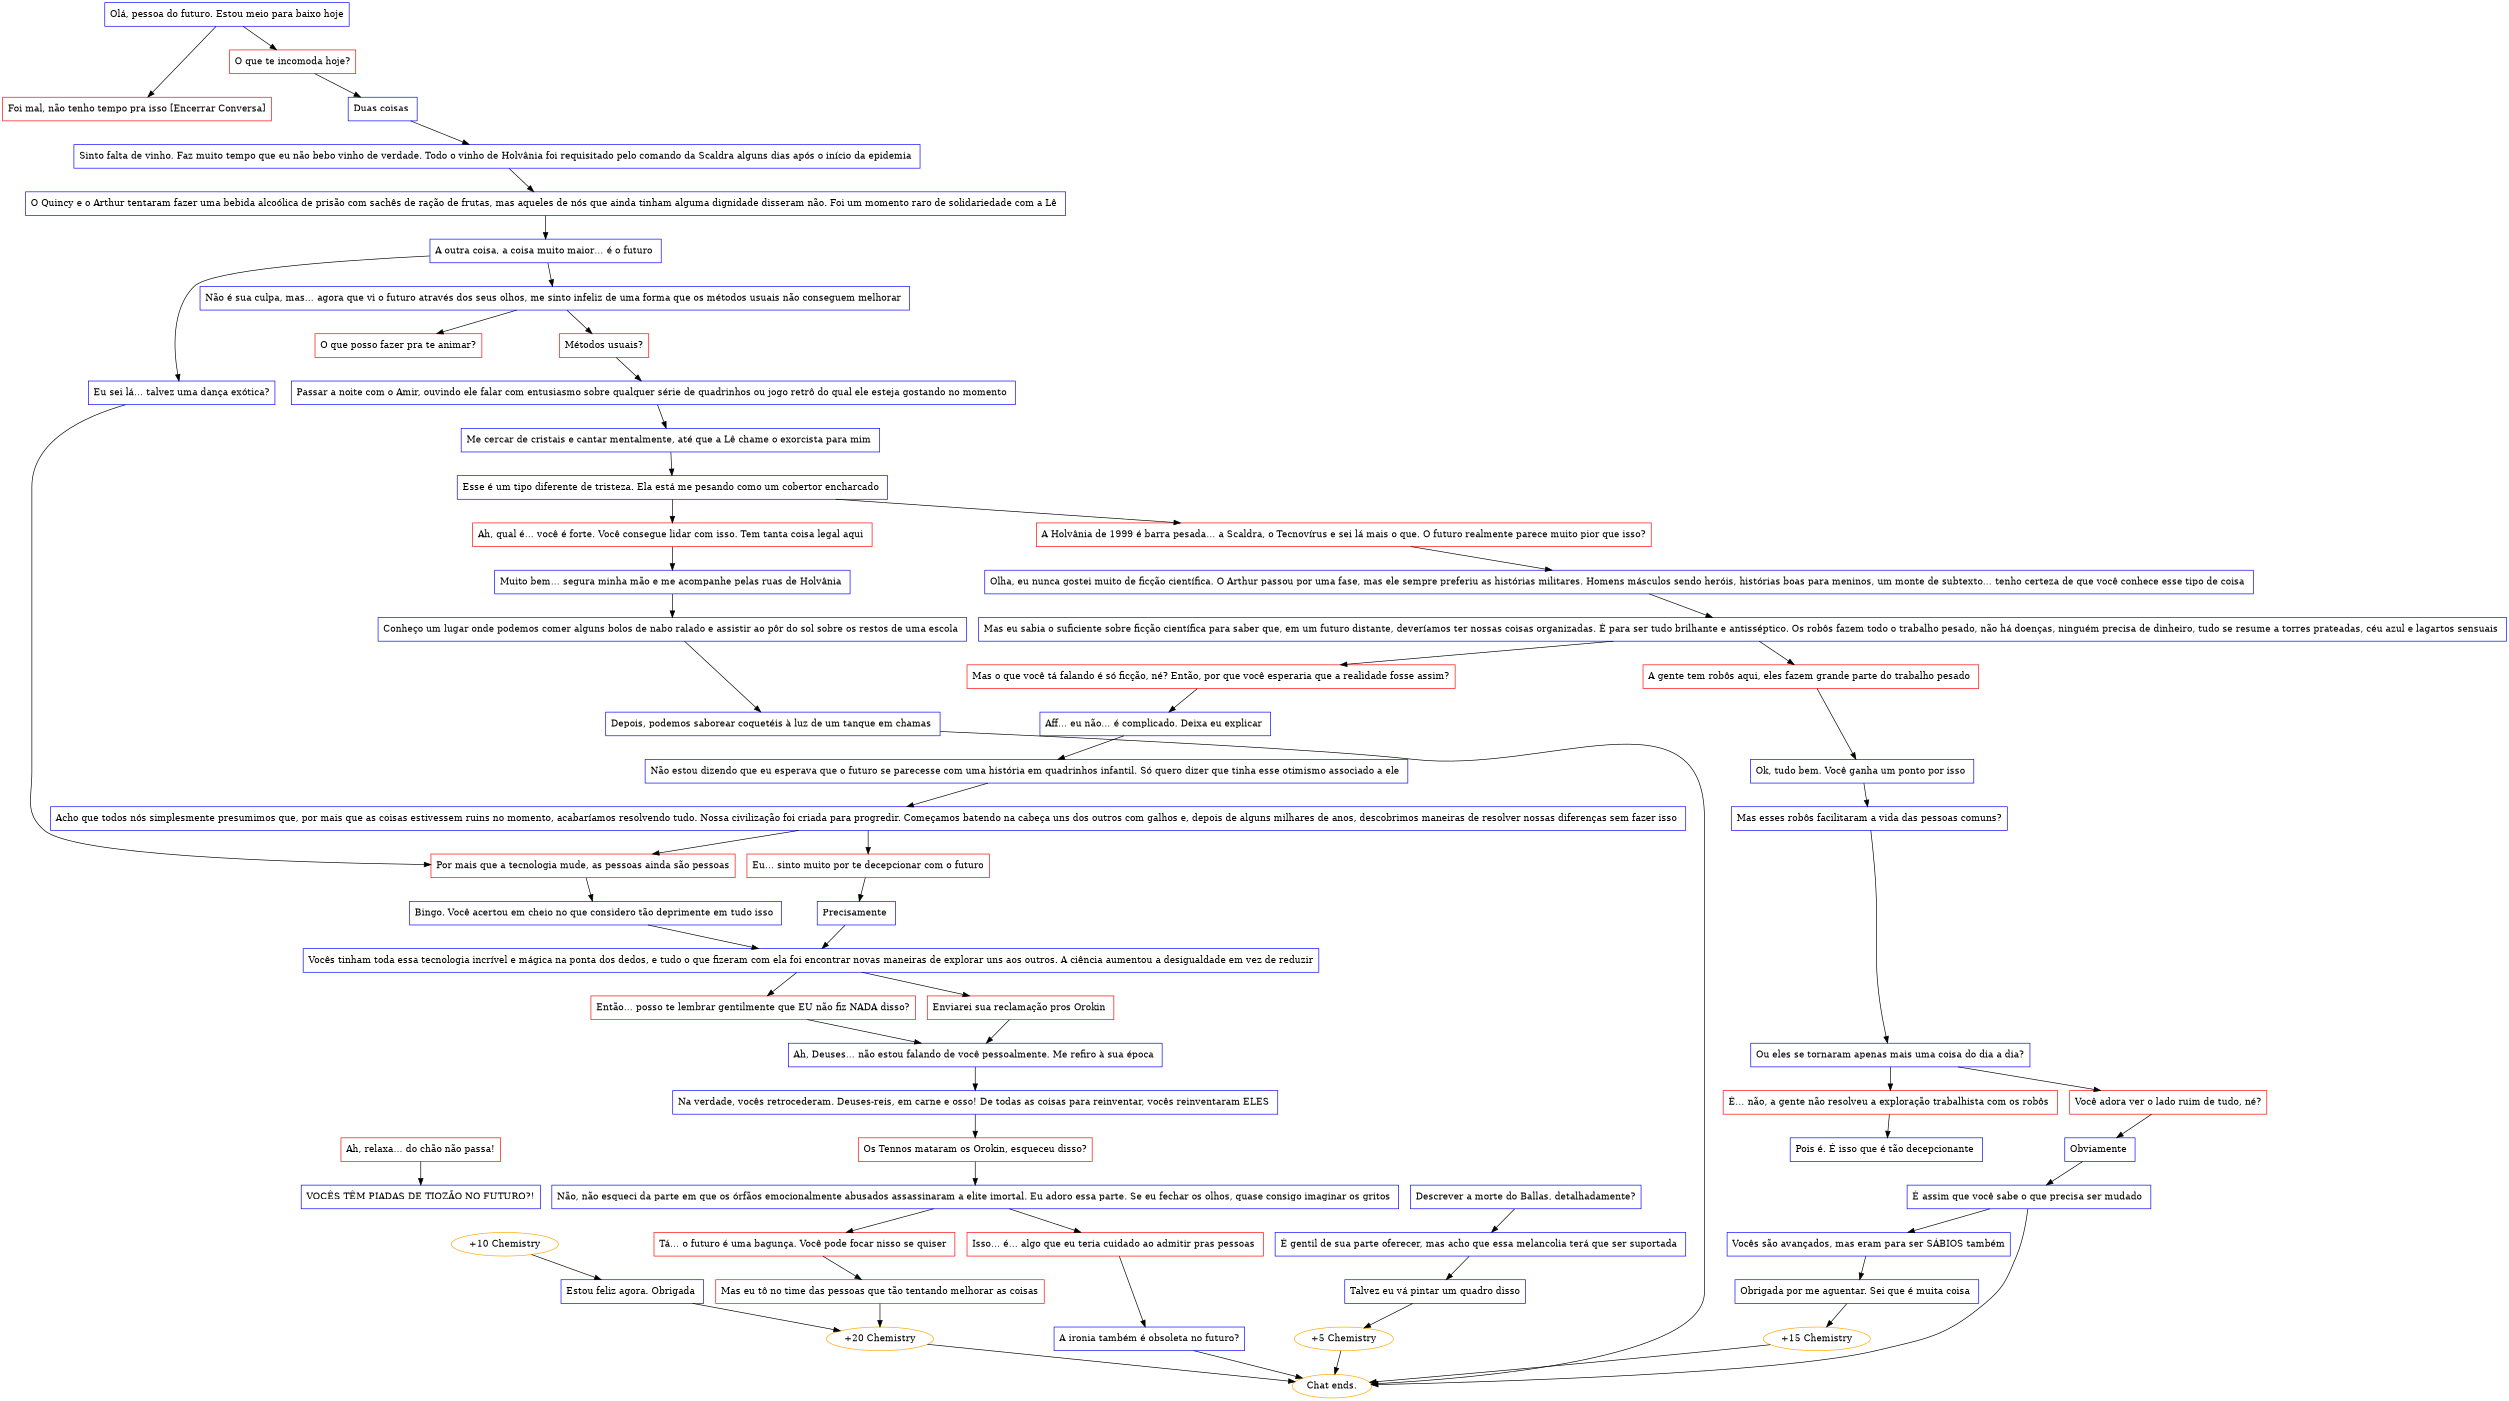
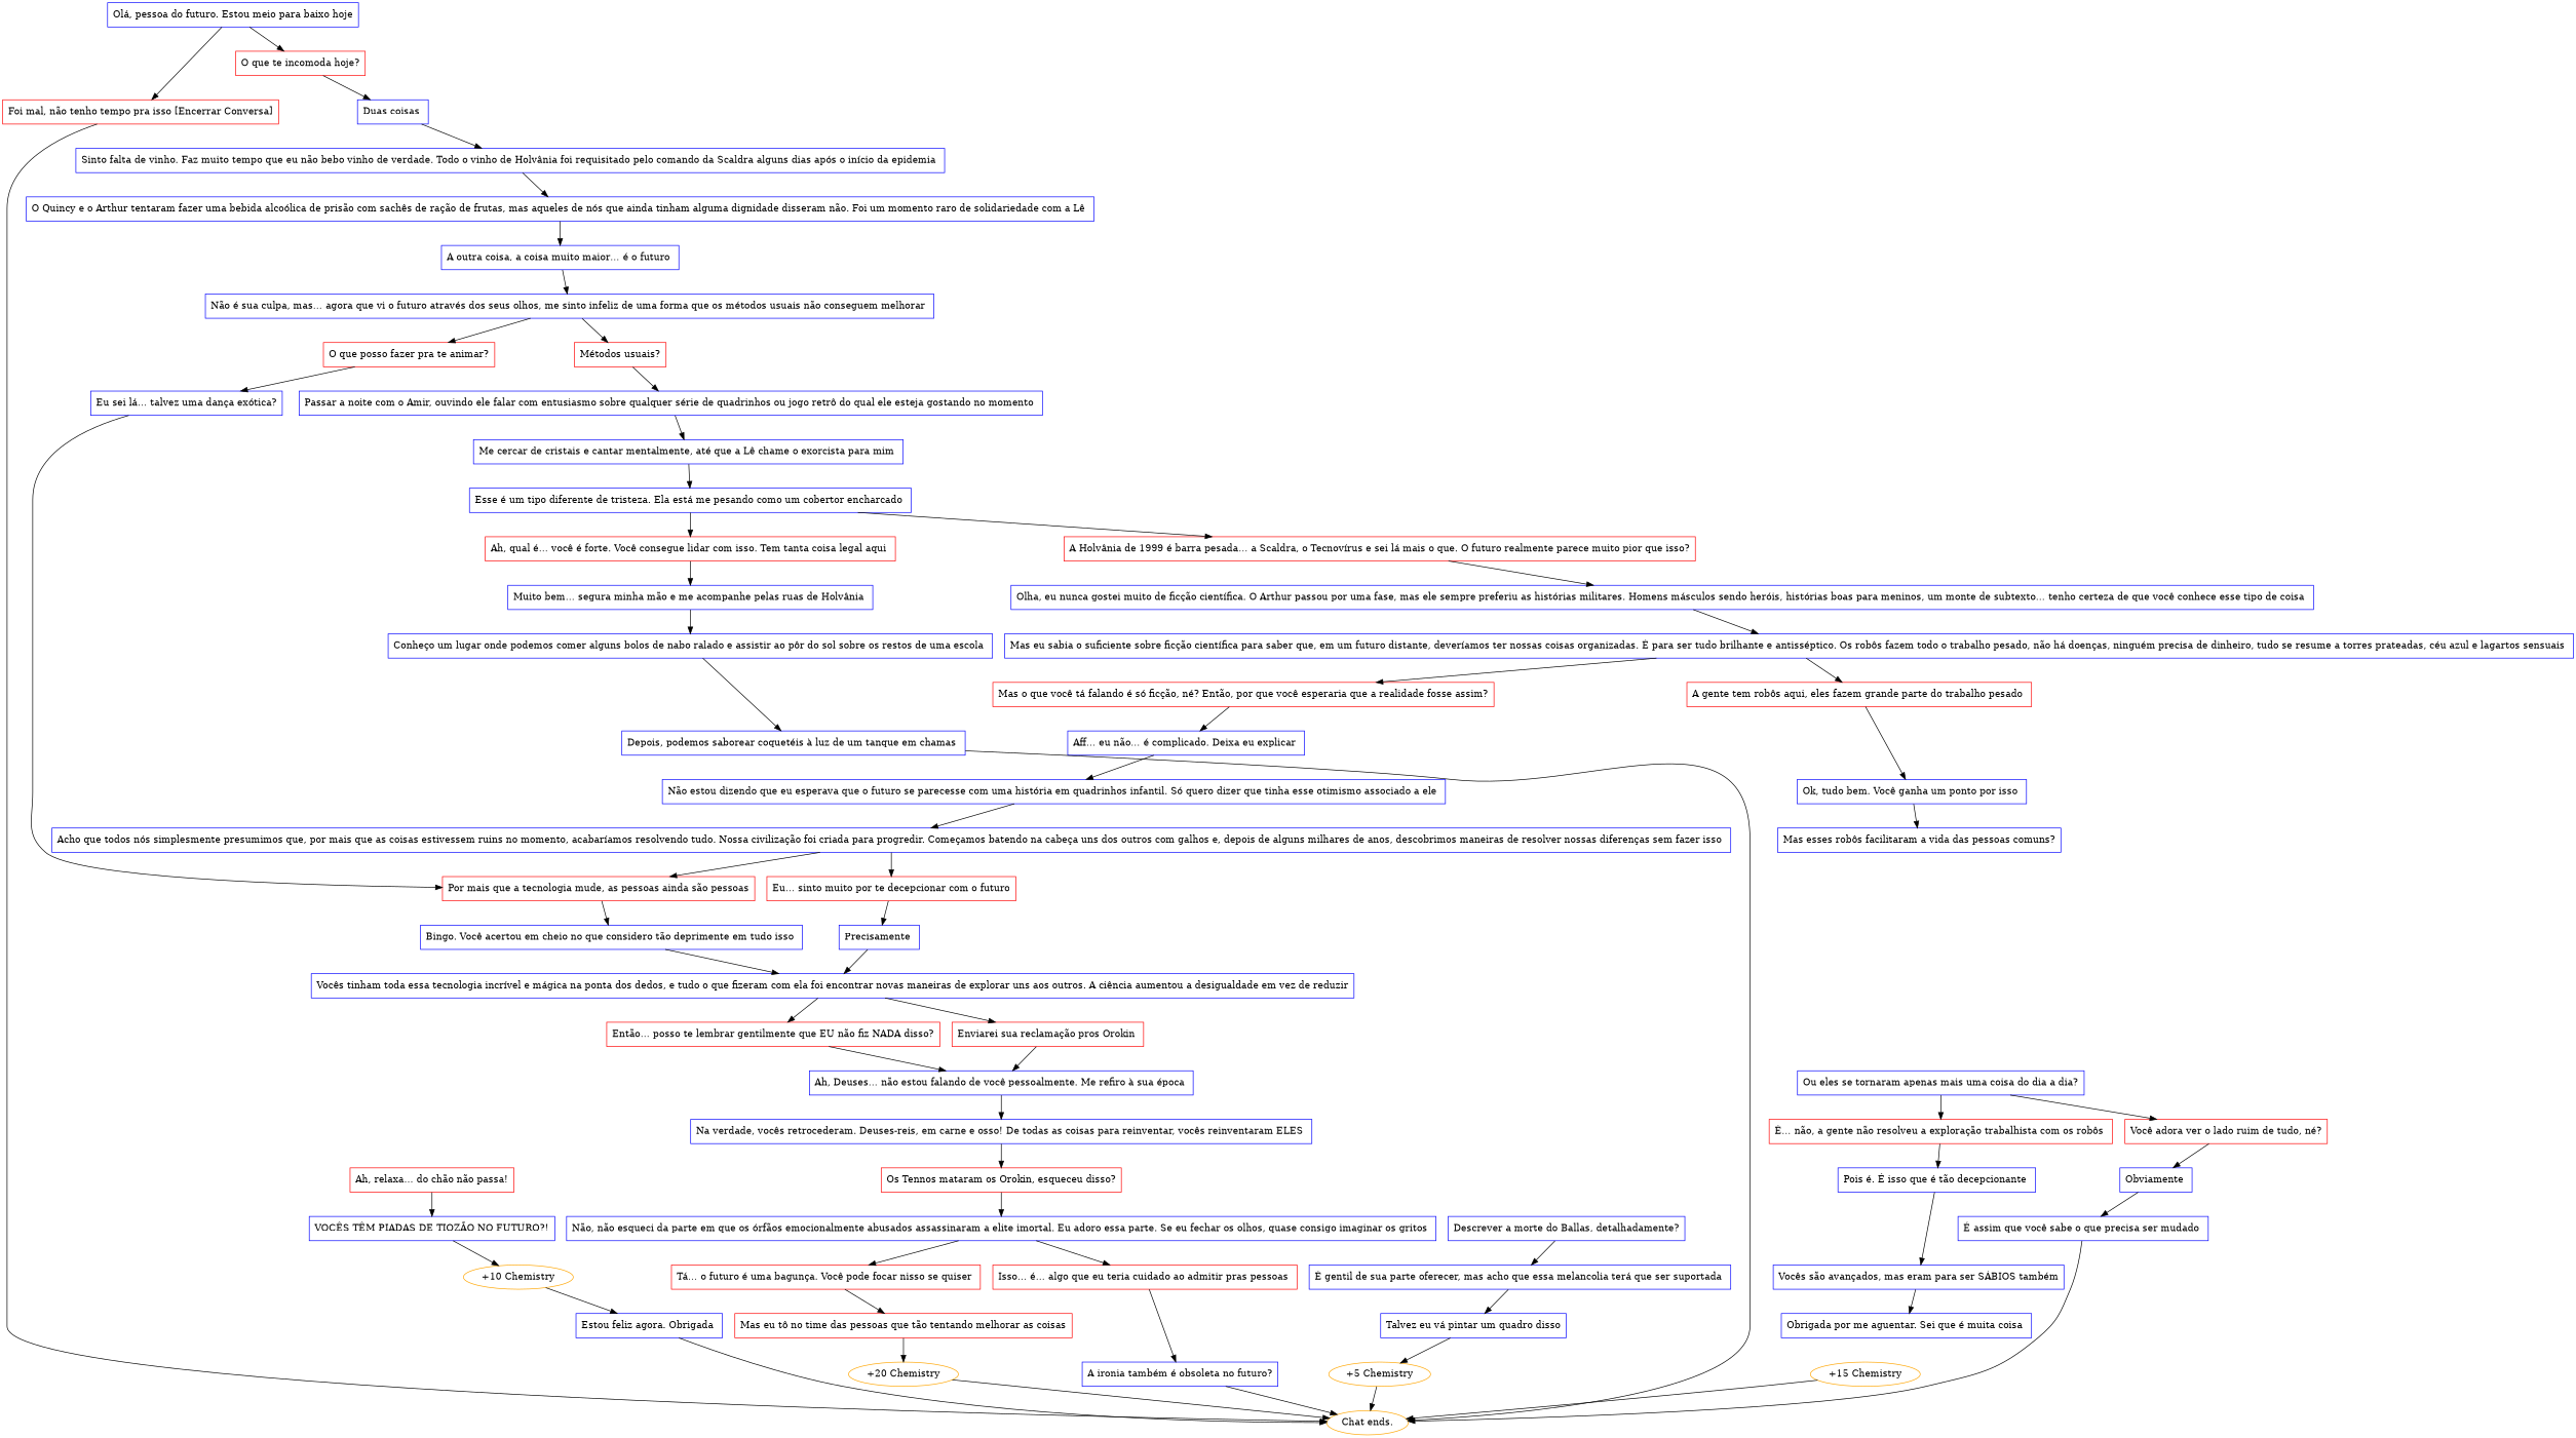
  digraph {
    node [color=blue shape=box]
    n1 [label="Olá, pessoa do futuro. Estou meio para baixo hoje"]
    n2 [color=red label="O que te incomoda hoje?"]
    n3 [color=red label="Foi mal, não tenho tempo pra isso [Encerrar Conversa]"]
    n4 [label="Duas coisas "]
    n5 [color=red label="Ah, relaxa… do chão não passa!"]
    n6 [label="VOCÊS TÊM PIADAS DE TIOZÃO NO FUTURO?!"]
    "Chat ends." [color=orange shape=""]
    n8 [label="Sinto falta de vinho. Faz muito tempo que eu não bebo vinho de verdade. Todo o vinho de Holvânia foi requisitado pelo comando da Scaldra alguns dias após o início da epidemia "]
    n9 [color=orange label="+10 Chemistry" shape=""]
    n10 [label="O Quincy e o Arthur tentaram fazer uma bebida alcoólica de prisão com sachês de ração de frutas, mas aqueles de nós que ainda tinham alguma dignidade disseram não. Foi um momento raro de solidariedade com a Lê "]
    n11 [label="Estou feliz agora. Obrigada "]
    n12 [label="A outra coisa, a coisa muito maior… é o futuro "]
    n13 [label="Não é sua culpa, mas… agora que vi o futuro através dos seus olhos, me sinto infeliz de uma forma que os métodos usuais não conseguem melhorar "]
    n14 [color=red label="O que posso fazer pra te animar?"]
    n15 [color=red label="Métodos usuais?"]
    n16 [label="Eu sei lá… talvez uma dança exótica?"]
    n17 [label="Passar a noite com o Amir, ouvindo ele falar com entusiasmo sobre qualquer série de quadrinhos ou jogo retrô do qual ele esteja gostando no momento "]
    n18 [color=red label="Por mais que a tecnologia mude, as pessoas ainda são pessoas"]
    n19 [label="Me cercar de cristais e cantar mentalmente, até que a Lê chame o exorcista para mim "]
    n20 [label="Descrever a morte do Ballas, detalhadamente?"]
    n21 [label="É gentil de sua parte oferecer, mas acho que essa melancolia terá que ser suportada "]
    n22 [label="Esse é um tipo diferente de tristeza. Ela está me pesando como um cobertor encharcado "]
    n23 [label="Talvez eu vá pintar um quadro disso"]
    n24 [color=red label="A Holvânia de 1999 é barra pesada… a Scaldra, o Tecnovírus e sei lá mais o que. O futuro realmente parece muito pior que isso?"]
    n25 [color=red label="Ah, qual é… você é forte. Você consegue lidar com isso. Tem tanta coisa legal aqui "]
    n26 [color=orange label="+5 Chemistry" shape=""]
    n27 [label="Olha, eu nunca gostei muito de ficção científica. O Arthur passou por uma fase, mas ele sempre preferiu as histórias militares. Homens másculos sendo heróis, histórias boas para meninos, um monte de subtexto… tenho certeza de que você conhece esse tipo de coisa "]
    n28 [label="Muito bem… segura minha mão e me acompanhe pelas ruas de Holvânia "]
    n29 [label="Mas eu sabia o suficiente sobre ficção científica para saber que, em um futuro distante, deveríamos ter nossas coisas organizadas. É para ser tudo brilhante e antisséptico. Os robôs fazem todo o trabalho pesado, não há doenças, ninguém precisa de dinheiro, tudo se resume a torres prateadas, céu azul e lagartos sensuais "]
    n30 [label="Conheço um lugar onde podemos comer alguns bolos de nabo ralado e assistir ao pôr do sol sobre os restos de uma escola "]
    n31 [color=red label="A gente tem robôs aqui, eles fazem grande parte do trabalho pesado "]
    n32 [color=red label="Mas o que você tá falando é só ficção, né? Então, por que você esperaria que a realidade fosse assim?"]
    n33 [label="Depois, podemos saborear coquetéis à luz de um tanque em chamas "]
    n34 [label="Ok, tudo bem. Você ganha um ponto por isso "]
    n35 [label="Aff… eu não… é complicado. Deixa eu explicar "]
    n36 [label="Mas esses robôs facilitaram a vida das pessoas comuns?"]
    n37 [label="Não estou dizendo que eu esperava que o futuro se parecesse com uma história em quadrinhos infantil. Só quero dizer que tinha esse otimismo associado a ele "]
    n38 [label="Ou eles se tornaram apenas mais uma coisa do dia a dia?"]
    n39 [label="Acho que todos nós simplesmente presumimos que, por mais que as coisas estivessem ruins no momento, acabaríamos resolvendo tudo. Nossa civilização foi criada para progredir. Começamos batendo na cabeça uns dos outros com galhos e, depois de alguns milhares de anos, descobrimos maneiras de resolver nossas diferenças sem fazer isso "]
    n40 [color=red label="Você adora ver o lado ruim de tudo, né?"]
    n41 [color=red label="É… não, a gente não resolveu a exploração trabalhista com os robôs "]
    n42 [color=red label="Eu… sinto muito por te decepcionar com o futuro"]
    n43 [label="Obviamente "]
    n44 [label="Pois é. É isso que é tão decepcionante "]
    n45 [label="Bingo. Você acertou em cheio no que considero tão deprimente em tudo isso "]
    n46 [label="Precisamente "]
    n47 [label="É assim que você sabe o que precisa ser mudado "]
    n48 [label="Vocês são avançados, mas eram para ser SÁBIOS também"]
    n49 [label="Vocês tinham toda essa tecnologia incrível e mágica na ponta dos dedos, e tudo o que fizeram com ela foi encontrar novas maneiras de explorar uns aos outros. A ciência aumentou a desigualdade em vez de reduzir"]
    n50 [label="Obrigada por me aguentar. Sei que é muita coisa "]
    n51 [color=red label="Então… posso te lembrar gentilmente que EU não fiz NADA disso?"]
    n52 [color=red label="Enviarei sua reclamação pros Orokin "]
    n53 [color=orange label="+15 Chemistry" shape=""]
    n54 [label="Ah, Deuses… não estou falando de você pessoalmente. Me refiro à sua época "]
    n55 [label="Na verdade, vocês retrocederam. Deuses-reis, em carne e osso! De todas as coisas para reinventar, vocês reinventaram ELES "]
    n56 [color=red label="Os Tennos mataram os Orokin, esqueceu disso?"]
    n57 [label="Não, não esqueci da parte em que os órfãos emocionalmente abusados assassinaram a elite imortal. Eu adoro essa parte. Se eu fechar os olhos, quase consigo imaginar os gritos "]
    n58 [color=red label="Tá… o futuro é uma bagunça. Você pode focar nisso se quiser "]
    n59 [color=red label="Isso… é… algo que eu teria cuidado ao admitir pras pessoas "]
    n60 [color=red label="Mas eu tô no time das pessoas que tão tentando melhorar as coisas"]
    n61 [label="A ironia também é obsoleta no futuro?"]
    n62 [color=orange label="+20 Chemistry" shape=""]
    n1 -> n2
    n1 -> n3
    n2 -> n4
+   n3 -> "Chat ends."
    n4 -> n8
    n5 -> n6
+   n6 -> n9
    n8 -> n10
    n9 -> n11
    n10 -> n12
-   n11 -> n62
+   n11 -> "Chat ends."
    n12 -> n13
    n13 -> n14
    n13 -> n15
-   n12 -> n16
+   n14 -> n16
    n15 -> n17
    n16 -> n18
    n17 -> n19
    n18 -> n45
    n19 -> n22
    n20 -> n21
    n21 -> n23
    n22 -> n24
    n22 -> n25
    n23 -> n26
    n24 -> n27
    n25 -> n28
    n26 -> "Chat ends."
    n27 -> n29
    n28 -> n30
    n29 -> n31
    n29 -> n32
    n30 -> n33
    n31 -> n34
    n32 -> n35
    n33 -> "Chat ends."
    n34 -> n36
    n35 -> n37
-   n36 -> n38
    n37 -> n39
    n38 -> n40
    n38 -> n41
    n39 -> n18
    n39 -> n42
    n40 -> n43
    n41 -> n44
    n42 -> n46
    n43 -> n47
-   n47 -> n48
+   n44 -> n48
    n45 -> n49
    n46 -> n49
    n47 -> "Chat ends."
    n48 -> n50
    n49 -> n51
    n49 -> n52
-   n50 -> n53
    n51 -> n54
    n52 -> n54
    n53 -> "Chat ends."
    n54 -> n55
    n55 -> n56
    n56 -> n57
    n57 -> n58
    n57 -> n59
    n58 -> n60
    n59 -> n61
    n60 -> n62
    n61 -> "Chat ends."
    n62 -> "Chat ends."
  }
